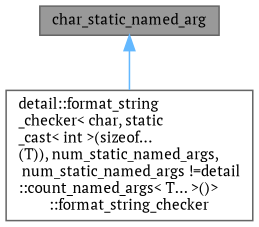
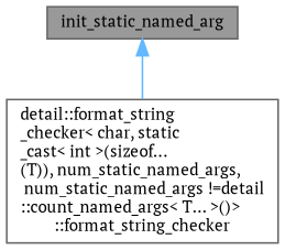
  digraph {
    rankdir=TB
    fontname="PT Serif"
    node [fontname="PT Serif" fontsize=10 shape=box style=filled]
-   n1 [color=gray40 fillcolor=grey60 fontcolor=black height=0.2 label=char_static_named_arg width=0.4]
+   n1 [color=gray40 fillcolor=grey60 fontcolor=black height=0.2 label=init_static_named_arg width=0.4]
    n2 [color=grey40 fillcolor=white height=0.2 label="detail::format_string\l_checker\< char, static\l_cast\< int \>(sizeof...\l(T)), num_static_named_args,\l num_static_named_args !=detail\l::count_named_args\< T... \>()\>\l::format_string_checker" width=0.4]
    n1 -> n2 [color=steelblue1 dir=back fontname="PT Serif" fontsize=10 labelfontname=Helvetica labelfontsize=10 style=solid]
  }
